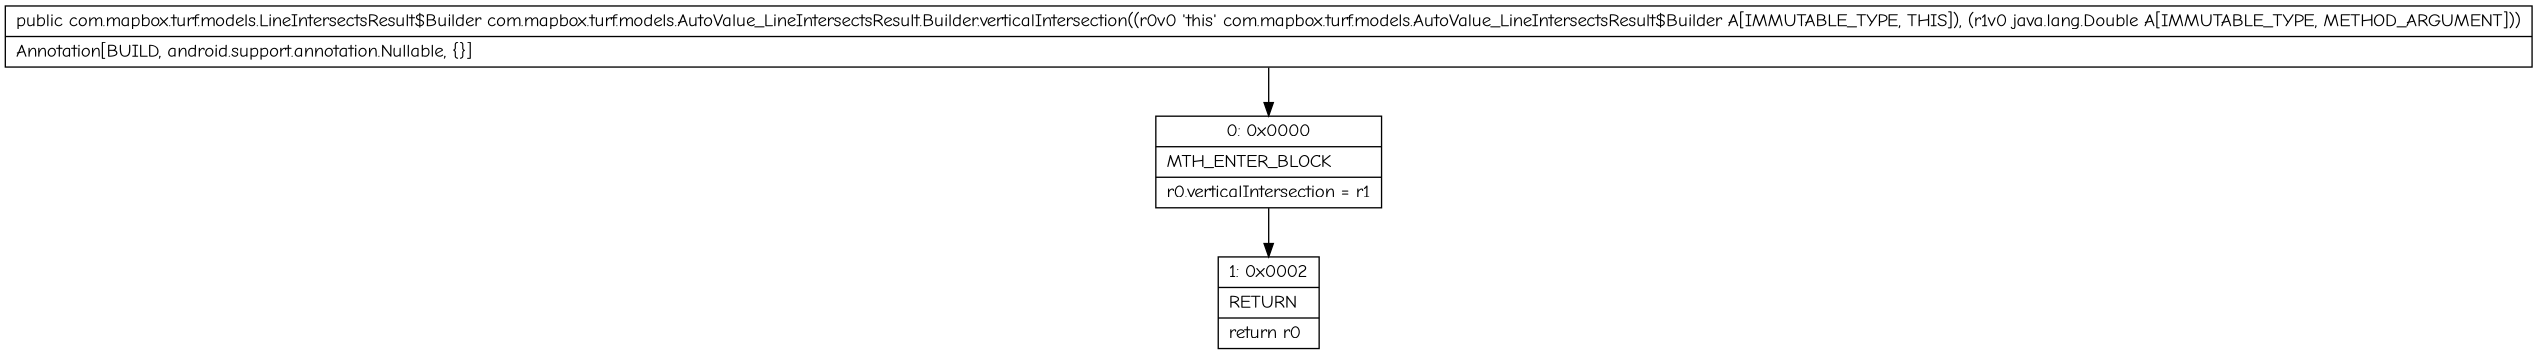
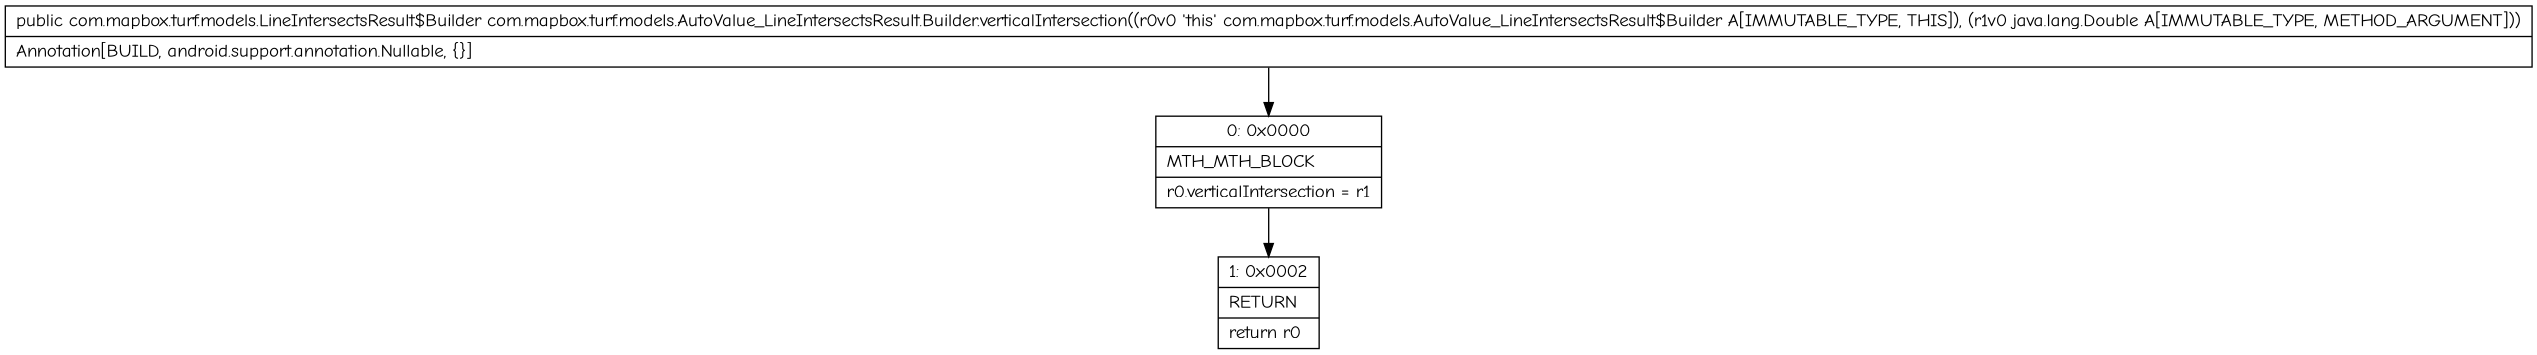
  digraph {
    fontname="Comic Neue"
    node [shape=record fontname="Comic Neue"]
    edge [fontname="Comic Neue"]
-   n1 [label="{0\:\ 0x0000|MTH_ENTER_BLOCK\l|r0.verticalIntersection = r1\l}"]
+   n1 [label="{0\:\ 0x0000|MTH_MTH_BLOCK\l|r0.verticalIntersection = r1\l}"]
    n2 [label="{1\:\ 0x0002|RETURN\l|return r0\l}"]
    n3 [label="{public com.mapbox.turf.models.LineIntersectsResult$Builder com.mapbox.turf.models.AutoValue_LineIntersectsResult.Builder.verticalIntersection((r0v0 'this' com.mapbox.turf.models.AutoValue_LineIntersectsResult$Builder A[IMMUTABLE_TYPE, THIS]), (r1v0 java.lang.Double A[IMMUTABLE_TYPE, METHOD_ARGUMENT]))  | Annotation[BUILD, android.support.annotation.Nullable, \{\}]\l}"]
    n1 -> n2
    n3 -> n1
  }
